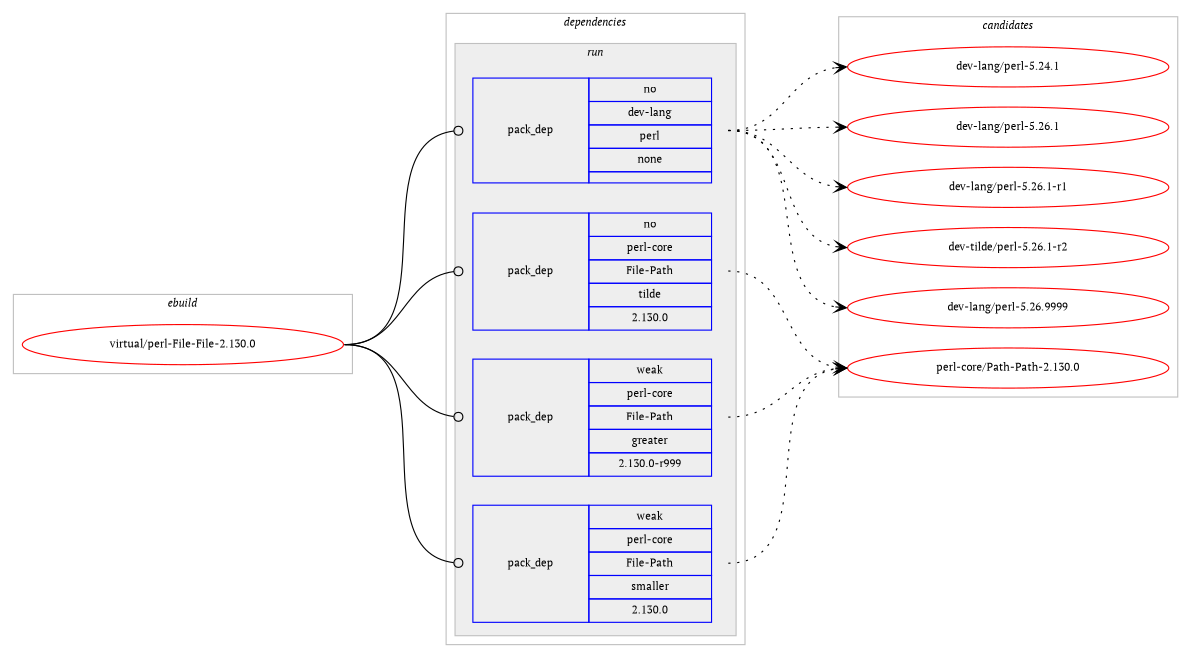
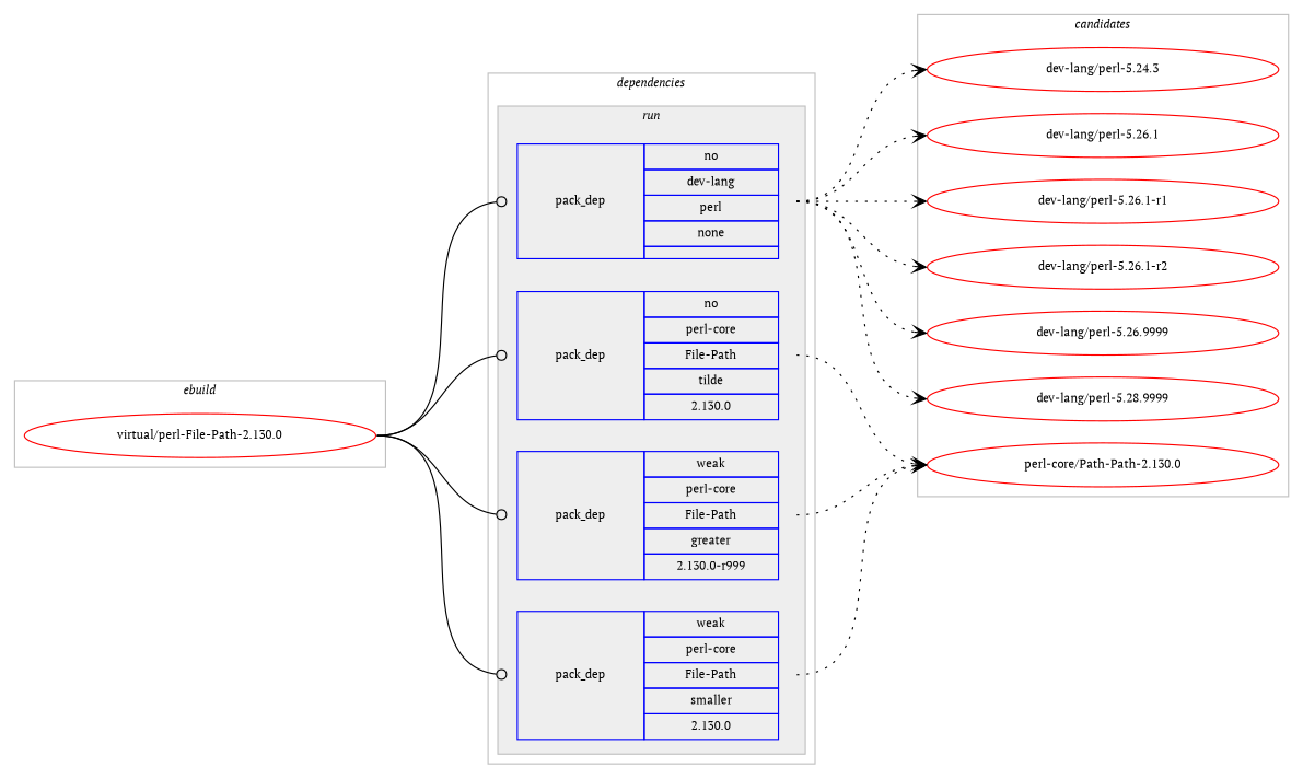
  digraph {
    compound=true
    concentrate=true
    fontname="PT Serif"
    fontsize=10
    newrank=true
    rankdir=LR
    ranksep=1.5
    node [color=red fontname="PT Serif" fontsize=10]
    edge [arrowhead=vee fontname="PT Serif" headport=w style=dotted tailport=e weight=100]
-   n1 [label="virtual/perl-File-File-2.130.0" width=4]
+   n1 [label="virtual/perl-File-Path-2.130.0" width=4]
    n2 [color=blue label=<<TABLE BORDER="0" CELLBORDER="1" CELLSPACING="0" CELLPADDING="4" WIDTH="220"><TR><TD ROWSPAN="6" CELLPADDING="30">pack_dep</TD></TR><TR><TD WIDTH="110">no</TD></TR><TR><TD>dev-lang</TD></TR><TR><TD>perl</TD></TR><TR><TD>none</TD></TR><TR><TD></TD></TR></TABLE>> shape=none]
    n3 [color=blue label=<<TABLE BORDER="0" CELLBORDER="1" CELLSPACING="0" CELLPADDING="4" WIDTH="220"><TR><TD ROWSPAN="6" CELLPADDING="30">pack_dep</TD></TR><TR><TD WIDTH="110">no</TD></TR><TR><TD>perl-core</TD></TR><TR><TD>File-Path</TD></TR><TR><TD>tilde</TD></TR><TR><TD>2.130.0</TD></TR></TABLE>> shape=none]
    n4 [color=blue label=<<TABLE BORDER="0" CELLBORDER="1" CELLSPACING="0" CELLPADDING="4" WIDTH="220"><TR><TD ROWSPAN="6" CELLPADDING="30">pack_dep</TD></TR><TR><TD WIDTH="110">weak</TD></TR><TR><TD>perl-core</TD></TR><TR><TD>File-Path</TD></TR><TR><TD>greater</TD></TR><TR><TD>2.130.0-r999</TD></TR></TABLE>> shape=none]
    n5 [color=blue label=<<TABLE BORDER="0" CELLBORDER="1" CELLSPACING="0" CELLPADDING="4" WIDTH="220"><TR><TD ROWSPAN="6" CELLPADDING="30">pack_dep</TD></TR><TR><TD WIDTH="110">weak</TD></TR><TR><TD>perl-core</TD></TR><TR><TD>File-Path</TD></TR><TR><TD>smaller</TD></TR><TR><TD>2.130.0</TD></TR></TABLE>> shape=none]
-   n6 [label="dev-lang/perl-5.24.1" width=4]
+   n6 [label="dev-lang/perl-5.24.3" width=4]
    n7 [label="dev-lang/perl-5.26.1" width=4]
    n8 [label="dev-lang/perl-5.26.1-r1" width=4]
-   n9 [label="dev-tilde/perl-5.26.1-r2" width=4]
+   n9 [label="dev-lang/perl-5.26.1-r2" width=4]
    n10 [label="dev-lang/perl-5.26.9999" width=4]
+   n11 [label="dev-lang/perl-5.28.9999" width=4]
    n12 [label="perl-core/Path-Path-2.130.0" width=4]
    subgraph cluster_1 {
      color=gray
      label=<<i>ebuild</i>>
      rank=same
      n1
    }
    subgraph cluster_2 {
      color=gray
      label=<<i>dependencies</i>>
      subgraph cluster_3 {
        color=gray
        fillcolor="#eeeeee"
        label=<<i>compile</i>>
        style=filled
      }
      subgraph cluster_4 {
        color=gray
        fillcolor="#eeeeee"
        label=<<i>compile and run</i>>
        style=filled
      }
      subgraph cluster_5 {
        color=gray
        fillcolor="#eeeeee"
        label=<<i>run</i>>
        style=filled
        subgraph sub_6 {
          color=gray
          fillcolor="#eeeeee"
          label=<<i>run</i>>
          style=filled
          n2
        }
        subgraph sub_7 {
          color=gray
          fillcolor="#eeeeee"
          label=<<i>run</i>>
          style=filled
          n3
        }
        subgraph sub_8 {
          color=gray
          fillcolor="#eeeeee"
          label=<<i>run</i>>
          style=filled
          n4
        }
        subgraph sub_9 {
          color=gray
          fillcolor="#eeeeee"
          label=<<i>run</i>>
          style=filled
          n5
        }
      }
    }
    subgraph cluster_10 {
      color=gray
      label=<<i>candidates</i>>
      rank=same
      subgraph sub_11 {
        color=black
        label=<<i>candidates</i>>
        nodesep=1
        rank=same
        n6
        n7
        n8
        n9
        n10
+       n11
      }
      subgraph sub_12 {
        color=black
        label=<<i>candidates</i>>
        nodesep=1
        rank=same
        n12
      }
      subgraph sub_13 {
        color=black
        label=<<i>candidates</i>>
        nodesep=1
        rank=same
        n12
      }
      subgraph sub_14 {
        color=black
        label=<<i>candidates</i>>
        nodesep=1
        rank=same
        n12
      }
    }
    n1 -> n2 [arrowhead=odot style=solid weight=20]
    n1 -> n3 [arrowhead=odot style=solid weight=20]
    n1 -> n4 [arrowhead=odot style=solid weight=20]
    n1 -> n5 [arrowhead=odot style=solid weight=20]
    n2 -> n6
    n2 -> n7
    n2 -> n8
    n2 -> n9
    n2 -> n10
+   n2 -> n11
    n3 -> n12
    n4 -> n12
    n5 -> n12
  }
